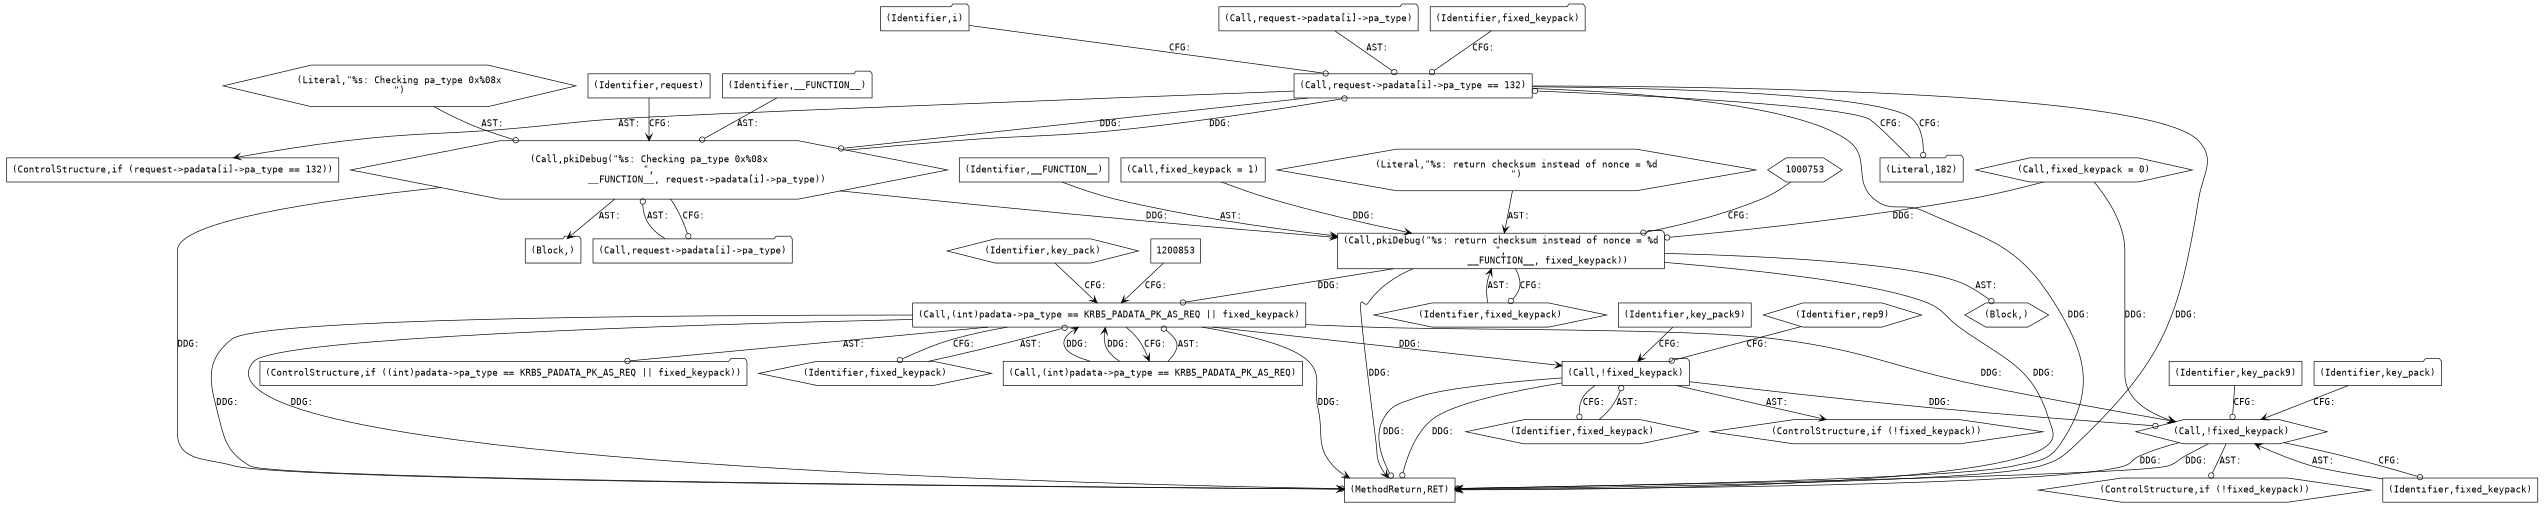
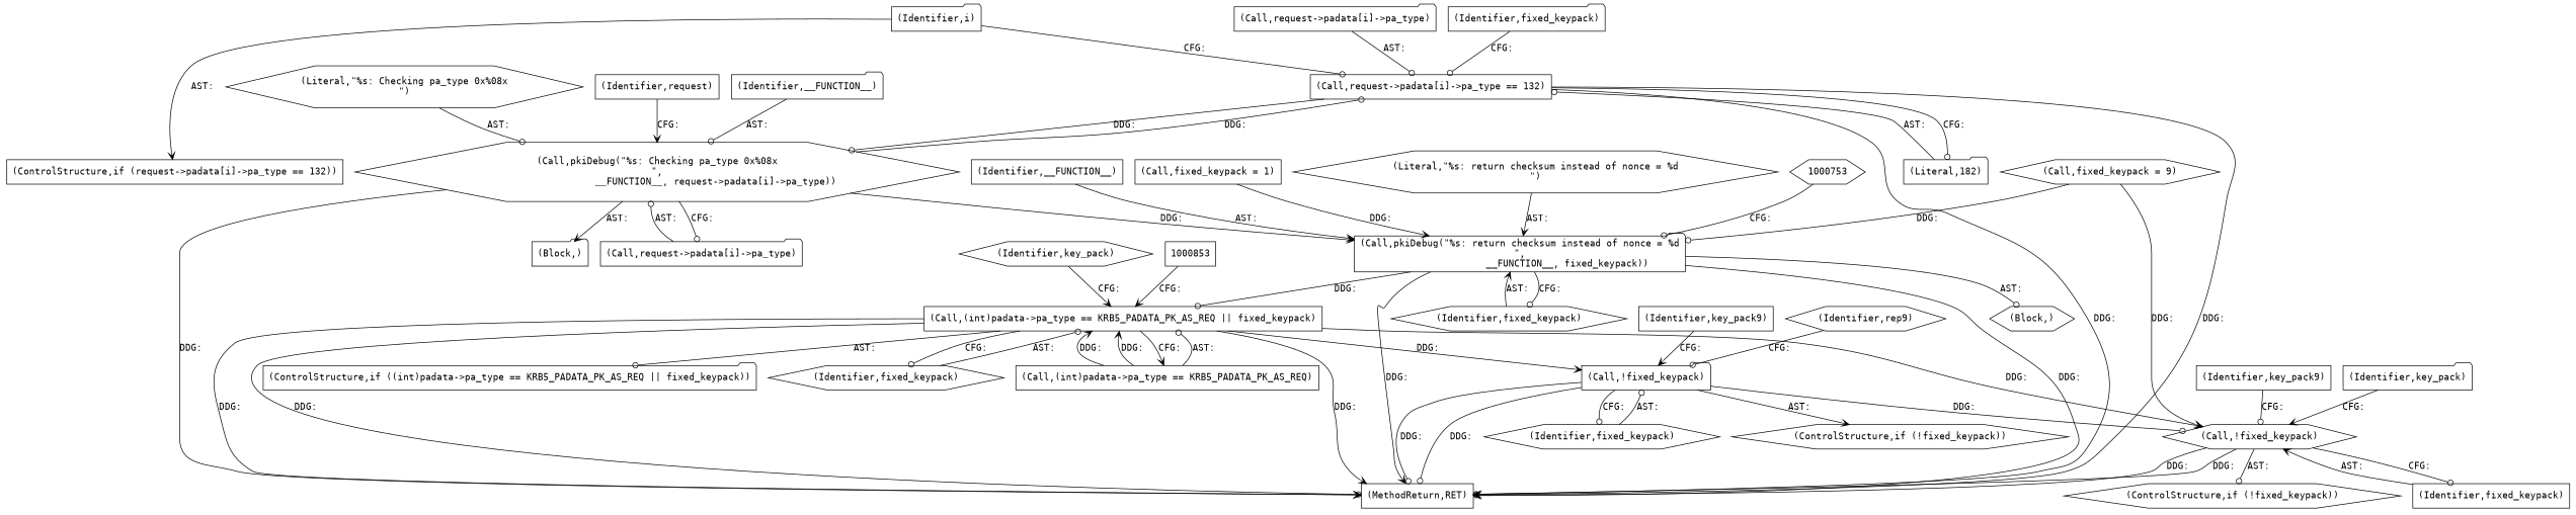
  digraph {
    fontname="DejaVu Sans Mono"
    node [fontname="DejaVu Sans Mono" shape=hexagon]
    edge [arrowhead=odot fontname="DejaVu Sans Mono"]
    n1 [label="(Call,request->padata[i]->pa_type == 132)" shape=box]
    n2 [label="(Call,pkiDebug(\"%s: Checking pa_type 0x%08x\n\",\n                     __FUNCTION__, request->padata[i]->pa_type))"]
    n3 [label="(Literal,182)" shape=folder]
    n4 [label="(MethodReturn,RET)" shape=box]
    n5 [label="(ControlStructure,if (request->padata[i]->pa_type == 132))" shape=box]
    n6 [label="(Call,pkiDebug(\"%s: return checksum instead of nonce = %d\n\",\n                 __FUNCTION__, fixed_keypack))" shape=folder]
    n7 [label="(Block,)" shape=folder]
    n8 [label="(Call,request->padata[i]->pa_type)" shape=folder]
    n9 [label="(Call,(int)padata->pa_type == KRB5_PADATA_PK_AS_REQ || fixed_keypack)" shape=box]
    n10 [label="(Block,)"]
    n11 [label="(Identifier,fixed_keypack)"]
    n12 [label="(Call,!fixed_keypack)" shape=folder]
    n13 [label="(Call,!fixed_keypack)"]
    n14 [label="(ControlStructure,if ((int)padata->pa_type == KRB5_PADATA_PK_AS_REQ || fixed_keypack))" shape=folder]
    n15 [label="(Identifier,fixed_keypack)"]
    n16 [label="(Call,(int)padata->pa_type == KRB5_PADATA_PK_AS_REQ)" shape=box]
    n17 [label="(Identifier,fixed_keypack)"]
    n18 [label="(ControlStructure,if (!fixed_keypack))"]
    n19 [label="(ControlStructure,if (!fixed_keypack))"]
    n20 [label="(Identifier,fixed_keypack)" shape=box]
    n21 [label="(Identifier,key_pack9)" shape=box]
    n22 [label="(Identifier,__FUNCTION__)" shape=box]
    n23 [label="(Identifier,rep9)"]
    n24 [label="(Identifier,i)" shape=folder]
    n25 [label="(Identifier,key_pack)" shape=folder]
    n26 [label="(Identifier,__FUNCTION__)" shape=folder]
    n27 [label="(Call,request->padata[i]->pa_type)" shape=folder]
-   n28 [label="(Call,fixed_keypack = 0)"]
+   n28 [label="(Call,fixed_keypack = 9)"]
    n29 [label="(Literal,\"%s: Checking pa_type 0x%08x\n\")"]
    n30 [label="(Call,fixed_keypack = 1)" shape=box]
    n31 [label="(Identifier,fixed_keypack)" shape=folder]
    n32 [label="(Identifier,request)" shape=box]
    n33 [label="(Literal,\"%s: return checksum instead of nonce = %d\n\")"]
    n34 [label="(Identifier,key_pack9)" shape=box]
    n35 [label="(Identifier,key_pack)"]
    1000753
-   1000853 [shape=box label=1200853]
+   1000853 [shape=box]
    n1 -> n2 [label="DDG: "]
    n1 -> n3 [label="CFG: "]
    n1 -> n4 [arrowhead=vee label="DDG: "]
    n1 -> n4 [arrowhead=vee label="DDG: "]
-   n1 -> n5 [arrowhead=vee label="AST: "]
+   n24 -> n5 [arrowhead=vee label="AST: "]
    n2 -> n1 [label="DDG: "]
    n2 -> n4 [arrowhead=vee label="DDG: "]
    n2 -> n6 [arrowhead=vee label="DDG: "]
    n2 -> n7 [arrowhead=vee label="AST: "]
    n2 -> n8 [label="CFG: "]
-   n3 -> n1 [label="CFG: "]
+   n3 -> n1 [label="AST: "]
    n6 -> n4 [arrowhead=vee label="DDG: "]
    n6 -> n4 [arrowhead=vee label="DDG: "]
    n6 -> n9 [label="DDG: "]
    n6 -> n10 [label="AST: "]
    n6 -> n11 [label="CFG: "]
    n8 -> n2 [label="AST: "]
    n9 -> n4 [arrowhead=vee label="DDG: "]
    n9 -> n4 [label="DDG: "]
    n9 -> n4 [arrowhead=vee label="DDG: "]
    n9 -> n12 [arrowhead=vee label="DDG: "]
    n9 -> n13 [arrowhead=vee label="DDG: "]
    n9 -> n14 [label="AST: "]
    n9 -> n15 [label="CFG: "]
    n9 -> n16 [arrowhead=vee label="CFG: "]
    n11 -> n6 [arrowhead=vee label="AST: "]
    n12 -> n4 [label="DDG: "]
    n12 -> n4 [label="DDG: "]
    n12 -> n13 [label="DDG: "]
    n12 -> n17 [label="CFG: "]
    n12 -> n18 [arrowhead=vee label="AST: "]
    n13 -> n4 [label="DDG: "]
    n13 -> n4 [label="DDG: "]
    n13 -> n19 [label="AST: "]
    n13 -> n20 [label="CFG: "]
    n15 -> n9 [label="AST: "]
    n16 -> n9 [label="AST: "]
    n16 -> n9 [arrowhead=vee label="DDG: "]
    n16 -> n9 [arrowhead=vee label="DDG: "]
    n17 -> n12 [label="AST: "]
    n20 -> n13 [arrowhead=vee label="AST: "]
    n21 -> n12 [arrowhead=vee label="CFG: "]
    n22 -> n6 [arrowhead=vee label="AST: "]
    n23 -> n12 [label="CFG: "]
    n24 -> n1 [label="CFG: "]
    n25 -> n13 [arrowhead=vee label="CFG: "]
    n26 -> n2 [label="AST: "]
    n27 -> n1 [label="AST: "]
    n28 -> n6 [label="DDG: "]
    n28 -> n13 [arrowhead=vee label="DDG: "]
    n29 -> n2 [label="AST: "]
    n30 -> n6 [arrowhead=vee label="DDG: "]
    n31 -> n1 [label="CFG: "]
    n32 -> n2 [arrowhead=vee label="CFG: "]
    n33 -> n6 [arrowhead=vee label="AST: "]
    n34 -> n13 [label="CFG: "]
    n35 -> n9 [arrowhead=vee label="CFG: "]
    1000753 -> n6 [label="CFG: "]
    1000853 -> n9 [arrowhead=vee label="CFG: "]
  }
